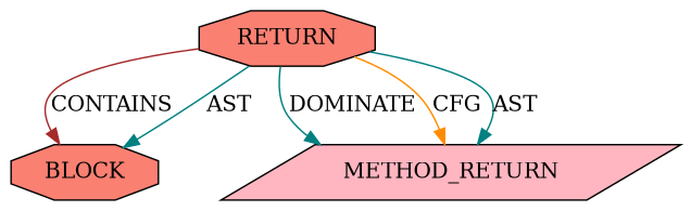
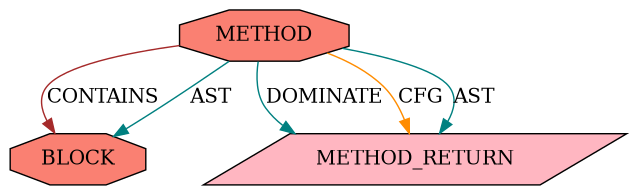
  digraph {
    node [CODE="<empty>" fillcolor=salmon shape=octagon style=filled TYPE_FULL_NAME=ANY]
    edge [color=teal]
-   n1 [AST_PARENT_FULL_NAME="<global>" AST_PARENT_TYPE=NAMESPACE_BLOCK FILENAME="messenger_v2.c" FULL_NAME="messenger_v2.c:76:76:CEPH_MSG_FLAGS:0" IS_EXTERNAL=true LINE_NUMBER=76 LINE_NUMBER_END=76 NAME=CEPH_MSG_FLAGS ORDER=0 label=RETURN TYPE_FULL_NAME=""]
+   n1 [AST_PARENT_FULL_NAME="<global>" AST_PARENT_TYPE=NAMESPACE_BLOCK FILENAME="messenger_v2.c" FULL_NAME="messenger_v2.c:76:76:CEPH_MSG_FLAGS:0" IS_EXTERNAL=true LINE_NUMBER=76 LINE_NUMBER_END=76 NAME=CEPH_MSG_FLAGS ORDER=0 label=METHOD TYPE_FULL_NAME=""]
    n2 [ARGUMENT_INDEX=1 ORDER=1 label=BLOCK]
    n3 [CODE=RET EVALUATION_STRATEGY=BY_VALUE ORDER=2 fillcolor=lightpink label=METHOD_RETURN shape=parallelogram]
    n1 -> n2 [color=brown label=CONTAINS]
    n1 -> n2 [label=AST]
    n1 -> n3 [label=DOMINATE]
    n1 -> n3 [color=darkorange label=CFG]
    n1 -> n3 [label=AST]
  }
